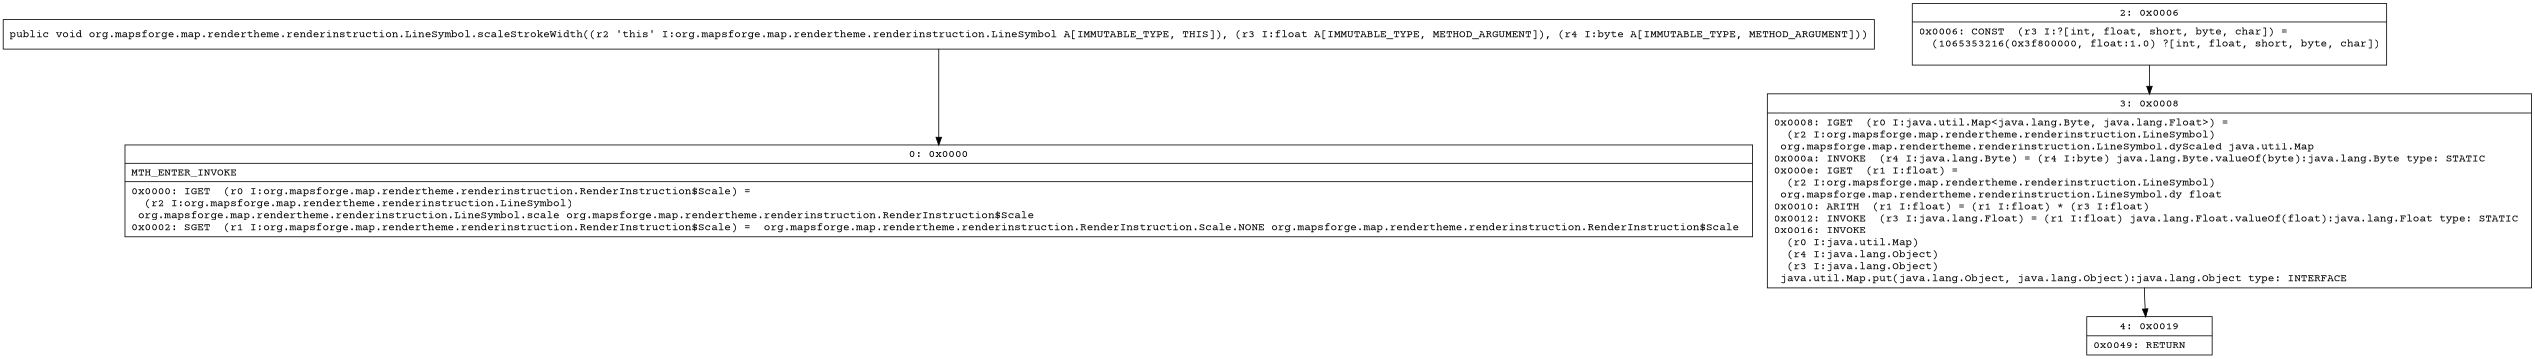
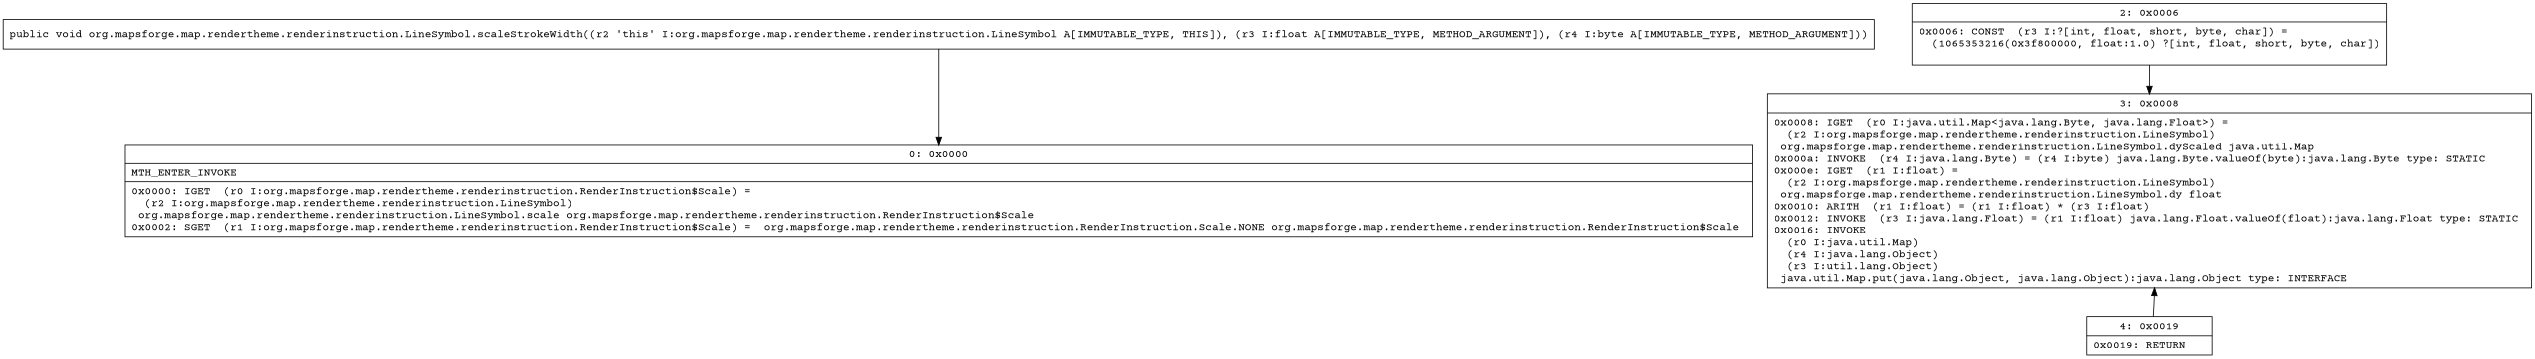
  digraph {
    fontname="Courier Prime"
    node [fontname="Courier Prime" shape=record]
    edge [fontname="Courier Prime"]
    n1 [label="{0\:\ 0x0000|MTH_ENTER_INVOKE\l|0x0000: IGET  (r0 I:org.mapsforge.map.rendertheme.renderinstruction.RenderInstruction$Scale) = \l  (r2 I:org.mapsforge.map.rendertheme.renderinstruction.LineSymbol)\l org.mapsforge.map.rendertheme.renderinstruction.LineSymbol.scale org.mapsforge.map.rendertheme.renderinstruction.RenderInstruction$Scale \l0x0002: SGET  (r1 I:org.mapsforge.map.rendertheme.renderinstruction.RenderInstruction$Scale) =  org.mapsforge.map.rendertheme.renderinstruction.RenderInstruction.Scale.NONE org.mapsforge.map.rendertheme.renderinstruction.RenderInstruction$Scale \l}"]
    n2 [label="{2\:\ 0x0006|0x0006: CONST  (r3 I:?[int, float, short, byte, char]) = \l  (1065353216(0x3f800000, float:1.0) ?[int, float, short, byte, char])\l \l}"]
-   n3 [label="{3\:\ 0x0008|0x0008: IGET  (r0 I:java.util.Map\<java.lang.Byte, java.lang.Float\>) = \l  (r2 I:org.mapsforge.map.rendertheme.renderinstruction.LineSymbol)\l org.mapsforge.map.rendertheme.renderinstruction.LineSymbol.dyScaled java.util.Map \l0x000a: INVOKE  (r4 I:java.lang.Byte) = (r4 I:byte) java.lang.Byte.valueOf(byte):java.lang.Byte type: STATIC \l0x000e: IGET  (r1 I:float) = \l  (r2 I:org.mapsforge.map.rendertheme.renderinstruction.LineSymbol)\l org.mapsforge.map.rendertheme.renderinstruction.LineSymbol.dy float \l0x0010: ARITH  (r1 I:float) = (r1 I:float) * (r3 I:float) \l0x0012: INVOKE  (r3 I:java.lang.Float) = (r1 I:float) java.lang.Float.valueOf(float):java.lang.Float type: STATIC \l0x0016: INVOKE  \l  (r0 I:java.util.Map)\l  (r4 I:java.lang.Object)\l  (r3 I:java.lang.Object)\l java.util.Map.put(java.lang.Object, java.lang.Object):java.lang.Object type: INTERFACE \l}"]
-   n4 [label="{4\:\ 0x0019|0x0049: RETURN   \l}"]
+   n3 [label="{3\:\ 0x0008|0x0008: IGET  (r0 I:java.util.Map\<java.lang.Byte, java.lang.Float\>) = \l  (r2 I:org.mapsforge.map.rendertheme.renderinstruction.LineSymbol)\l org.mapsforge.map.rendertheme.renderinstruction.LineSymbol.dyScaled java.util.Map \l0x000a: INVOKE  (r4 I:java.lang.Byte) = (r4 I:byte) java.lang.Byte.valueOf(byte):java.lang.Byte type: STATIC \l0x000e: IGET  (r1 I:float) = \l  (r2 I:org.mapsforge.map.rendertheme.renderinstruction.LineSymbol)\l org.mapsforge.map.rendertheme.renderinstruction.LineSymbol.dy float \l0x0010: ARITH  (r1 I:float) = (r1 I:float) * (r3 I:float) \l0x0012: INVOKE  (r3 I:java.lang.Float) = (r1 I:float) java.lang.Float.valueOf(float):java.lang.Float type: STATIC \l0x0016: INVOKE  \l  (r0 I:java.util.Map)\l  (r4 I:java.lang.Object)\l  (r3 I:util.lang.Object)\l java.util.Map.put(java.lang.Object, java.lang.Object):java.lang.Object type: INTERFACE \l}"]
+   n4 [label="{4\:\ 0x0019|0x0019: RETURN   \l}"]
    n5 [label="{public void org.mapsforge.map.rendertheme.renderinstruction.LineSymbol.scaleStrokeWidth((r2 'this' I:org.mapsforge.map.rendertheme.renderinstruction.LineSymbol A[IMMUTABLE_TYPE, THIS]), (r3 I:float A[IMMUTABLE_TYPE, METHOD_ARGUMENT]), (r4 I:byte A[IMMUTABLE_TYPE, METHOD_ARGUMENT])) }"]
    n2 -> n3
-   n3 -> n4
+   n4 -> n3
    n5 -> n1
  }
